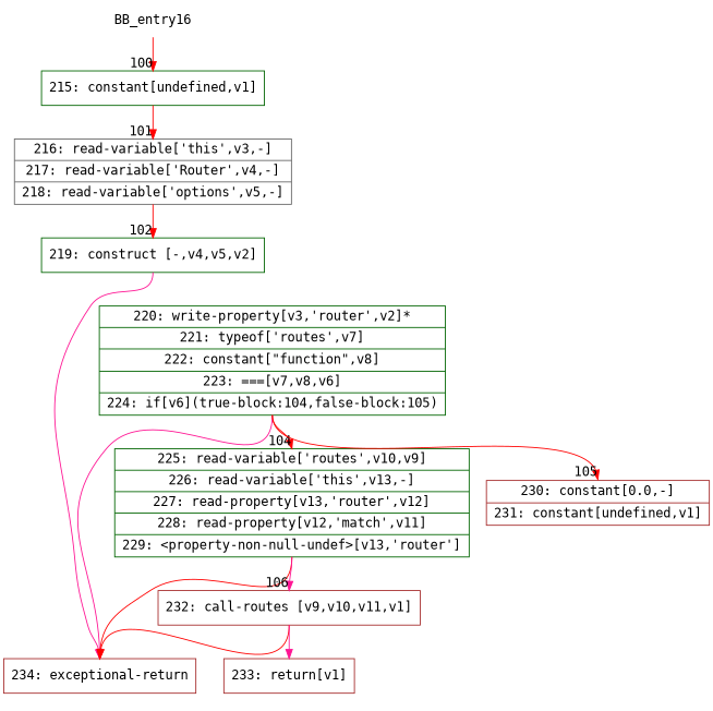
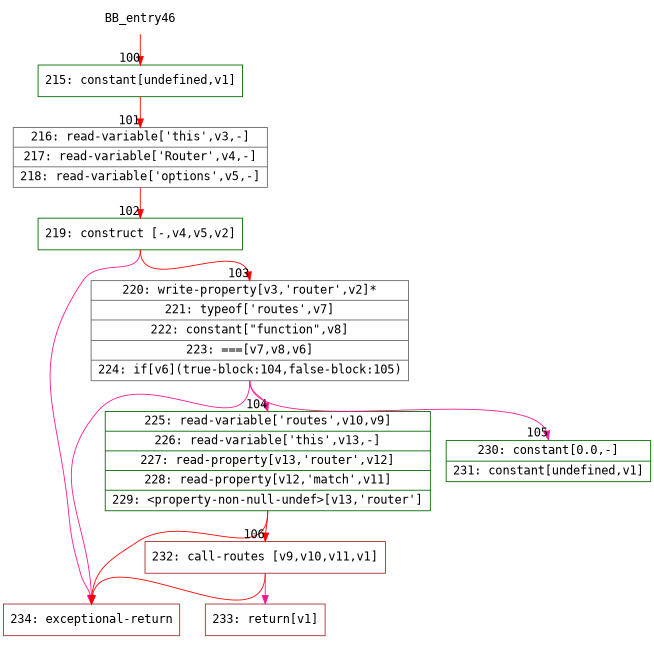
  digraph {
    fontname="DejaVu Sans Mono"
    rankdir=TD
    node [color=darkgreen fontname="DejaVu Sans Mono" shape=record]
    edge [color=red fontname="DejaVu Sans Mono" headport=n tailport=s]
-   BB_entry16 [shape=none]
+   BB_entry16 [shape=none label=BB_entry46]
    n2 [label="{215: constant[undefined,v1]}"]
    n3 [color=gray40 label="{216: read-variable['this',v3,-]|217: read-variable['Router',v4,-]|218: read-variable['options',v5,-]}"]
    n4 [label="{219: construct [-,v4,v5,v2]}"]
    n5 [color=brown label="{234: exceptional-return}"]
-   n6 [label="{220: write-property[v3,'router',v2]*|221: typeof['routes',v7]|222: constant[\"function\",v8]|223: ===[v7,v8,v6]|224: if[v6](true-block:104,false-block:105)}"]
+   n6 [color=gray40 label="{220: write-property[v3,'router',v2]*|221: typeof['routes',v7]|222: constant[\"function\",v8]|223: ===[v7,v8,v6]|224: if[v6](true-block:104,false-block:105)}"]
    n7 [label="{225: read-variable['routes',v10,v9]|226: read-variable['this',v13,-]|227: read-property[v13,'router',v12]|228: read-property[v12,'match',v11]|229: \<property-non-null-undef\>[v13,'router']}"]
-   n8 [color=brown label="{230: constant[0.0,-]|231: constant[undefined,v1]}"]
+   n8 [label="{230: constant[0.0,-]|231: constant[undefined,v1]}"]
    n9 [color=brown label="{232: call-routes [v9,v10,v11,v1]}"]
    n10 [color=brown label="{233: return[v1]}"]
    BB_entry16 -> n2 [headlabel="    100"]
    n2 -> n3 [headlabel="      101"]
    n3 -> n4 [headlabel="      102"]
    n4 -> n5 [color=deeppink]
+   n4 -> n6 [headlabel="      103"]
    n6 -> n5 [color=deeppink]
-   n6 -> n7 [headlabel="      104"]
-   n6 -> n8 [headlabel="      105"]
+   n6 -> n7 [color=deeppink headlabel="      104"]
+   n6 -> n8 [color=deeppink headlabel="      105"]
    n7 -> n5
-   n7 -> n9 [color=deeppink headlabel="      106"]
+   n7 -> n9 [headlabel="      106"]
    n9 -> n5
    n9 -> n10 [color=deeppink]
  }
